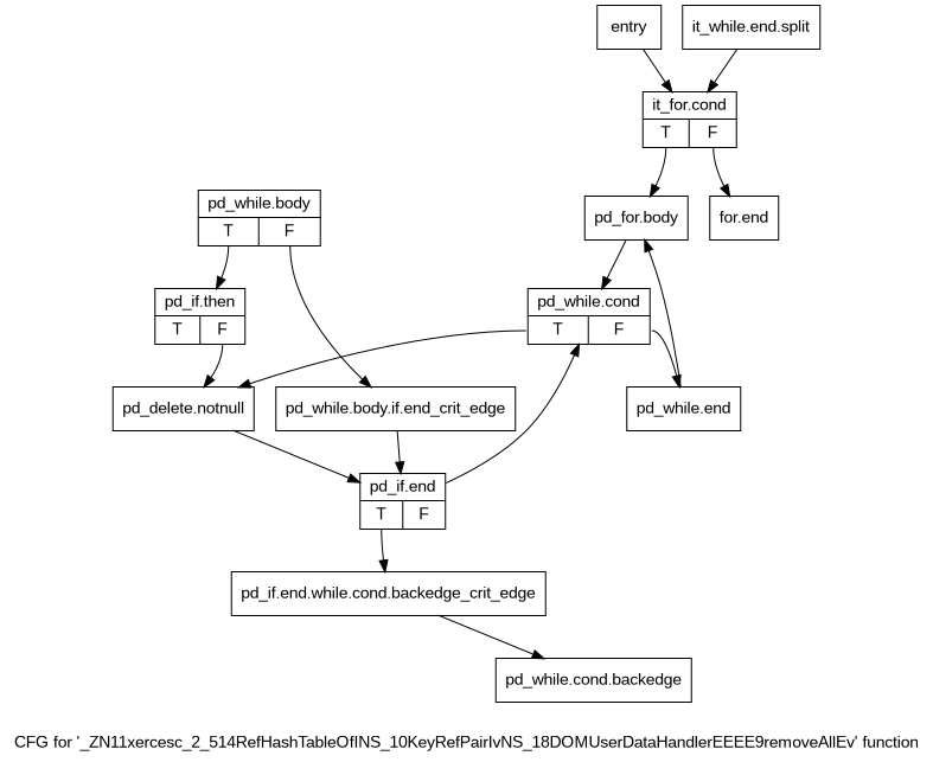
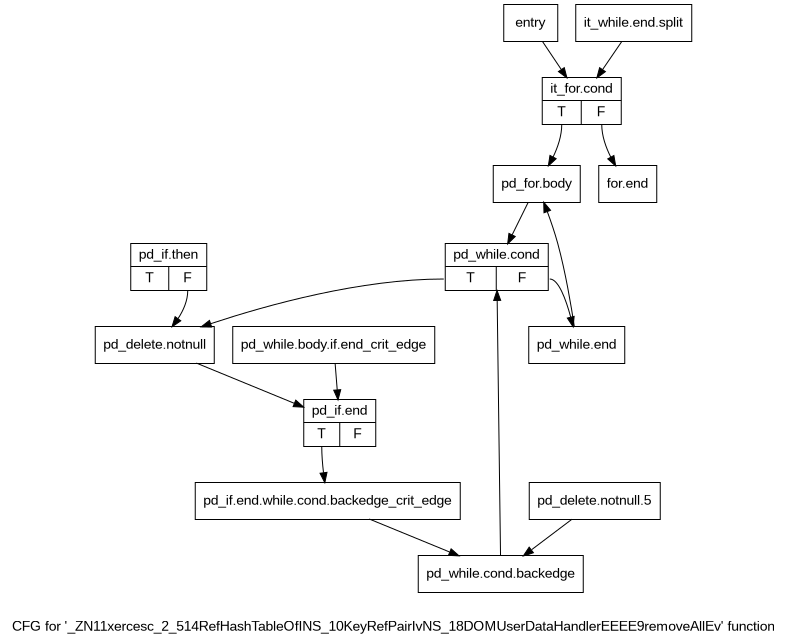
  digraph {
    fontname="Liberation Sans"
    label="CFG for '_ZN11xercesc_2_514RefHashTableOfINS_10KeyRefPairIvNS_18DOMUserDataHandlerEEEE9removeAllEv' function"
    node [fontname="Liberation Sans" shape=record]
    edge [fontname="Liberation Sans"]
    n1 [label="{entry}"]
    n2 [label="{it_for.cond|{<s0>T|<s1>F}}"]
    n3 [label="{pd_for.body}"]
    n4 [label="{for.end}"]
    n5 [label="{pd_while.cond|{<s0>T|<s1>F}}"]
    n6 [label="{pd_while.end}"]
    n7 [label="{pd_delete.notnull}"]
-   n8 [label="{pd_while.body|{<s0>T|<s1>F}}"]
    n9 [label="{pd_if.then|{<s0>T|<s1>F}}"]
    n10 [label="{pd_while.body.if.end_crit_edge}"]
    n11 [label="{pd_if.end|{<s0>T|<s1>F}}"]
    n12 [label="{it_while.end.split}"]
    n13 [label="{pd_if.end.while.cond.backedge_crit_edge}"]
    n14 [label="{pd_while.cond.backedge}"]
+   n15 [label="{pd_delete.notnull.5}"]
    n1 -> n2
    n2 -> n3 [tailport=s0]
    n2 -> n4 [tailport=s1]
    n3 -> n5
    n5 -> n6 [tailport=s1]
    n5 -> n7 [tailport=s0]
    n6 -> n3
    n7 -> n11
-   n8 -> n9 [tailport=s0]
-   n8 -> n10 [tailport=s1]
    n9 -> n7 [tailport=s1]
    n10 -> n11
    n11 -> n13 [tailport=s0]
    n12 -> n2
    n13 -> n14
-   n11 -> n5
+   n14 -> n5
+   n15 -> n14
  }
